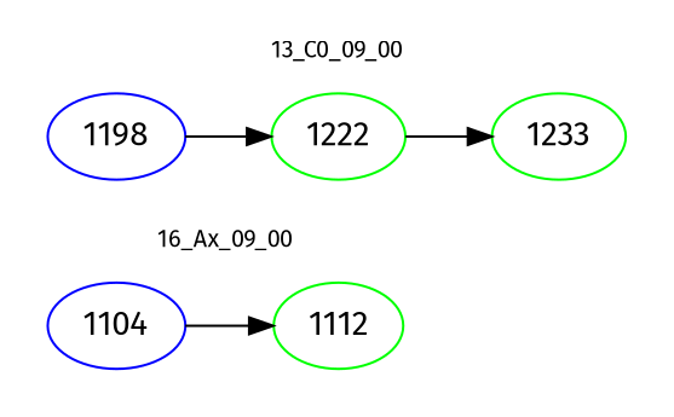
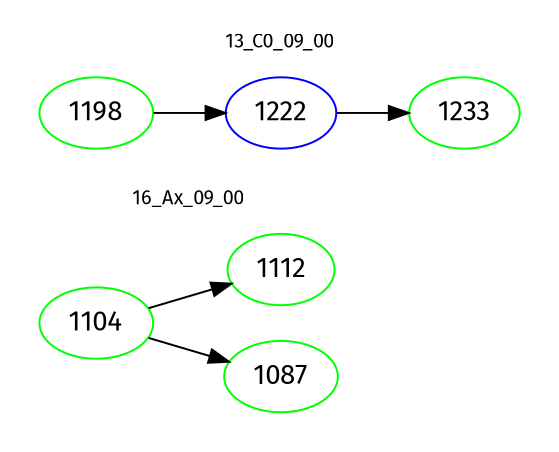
  digraph {
    fontname="Fira Sans"
    rankdir=LR
    node [color=green fontname="Fira Sans"]
    edge [color=black fontname="Fira Sans"]
-   n1 [color=blue label=1104]
+   n1 [label=1104]
+   n2 [label=1087]
    n3 [label=1112]
-   n4 [label=1222]
-   n5 [color=blue label=1198]
+   n4 [color=blue label=1222]
+   n5 [label=1198]
    n6 [label=1233]
    subgraph cluster_1 {
      color=white
      fontsize=10
      label="16_Ax_09_00"
      n1
+     n2
      n3
    }
    subgraph cluster_2 {
      color=white
      fontsize=10
      label="13_C0_09_00"
      n4
      n5
      n6
    }
+   n1 -> n2
    n1 -> n3
    n4 -> n6
    n5 -> n4
  }
